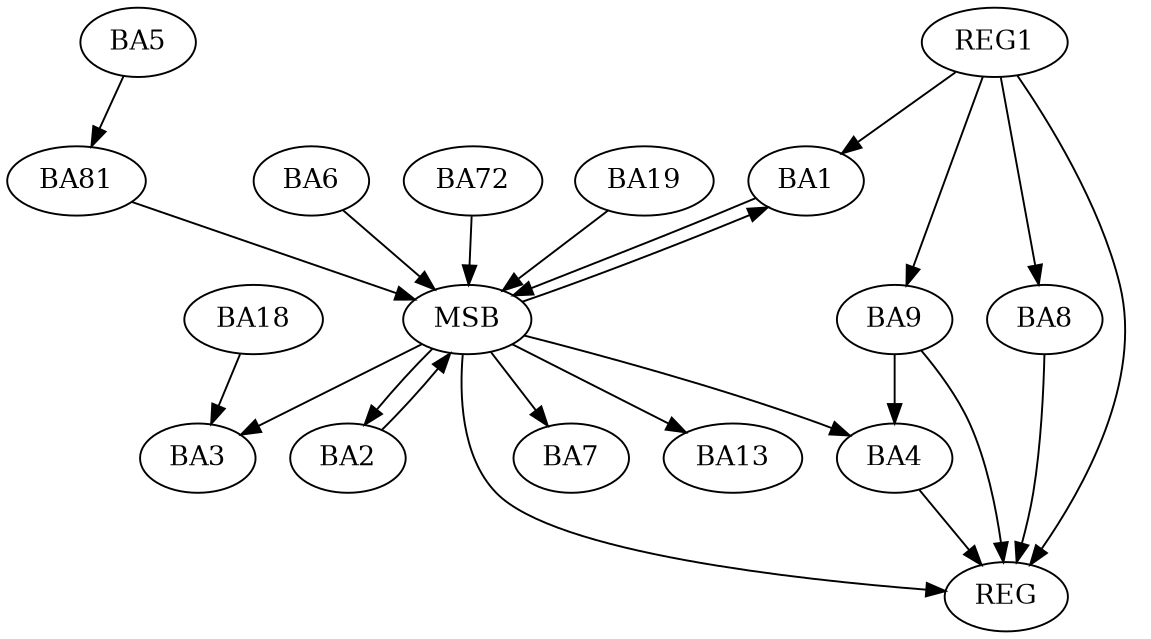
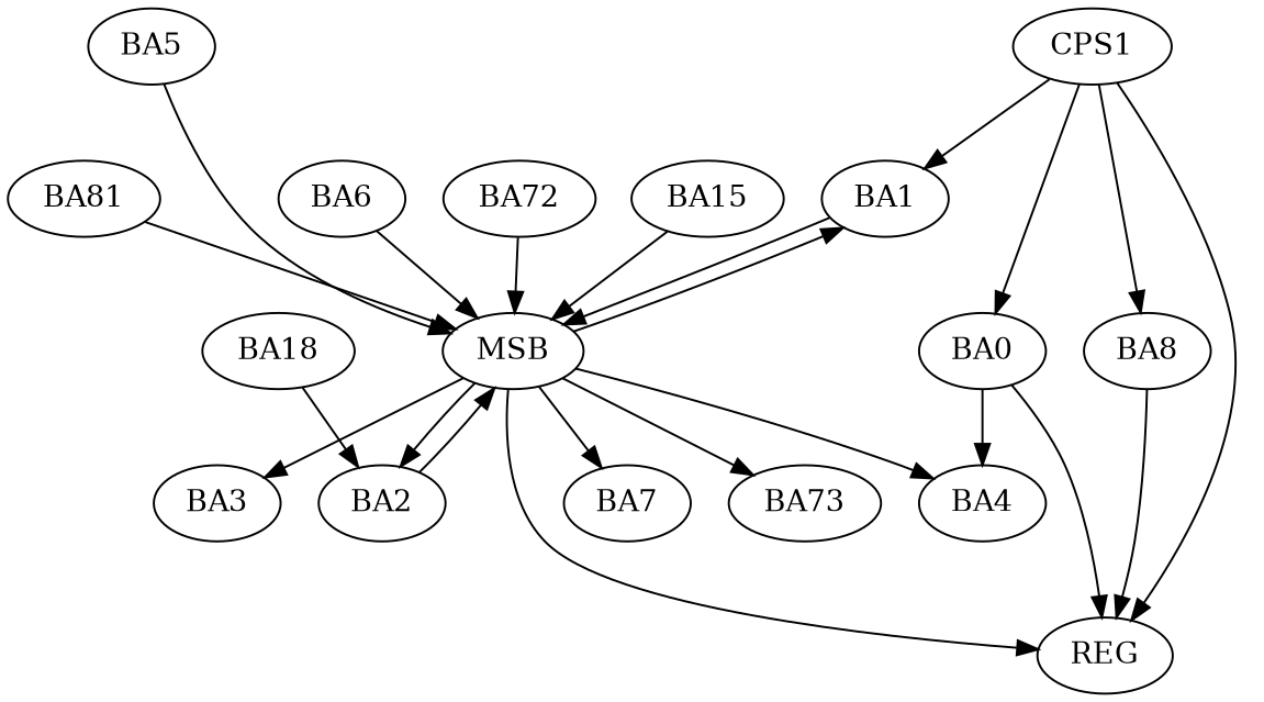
  strict digraph {
    n1 [label=BA1]
    n2 [label=MSB]
    n3 [label=BA2]
    n4 [label=BA3]
    n5 [label=BA4]
    n6 [label=REG]
    n7 [label=BA7]
-   n8 [label=BA13]
+   n8 [label=BA73]
    n9 [label=BA5]
    n10 [label=BA6]
    n11 [label=BA8]
-   n12 [label=BA9]
+   n12 [label=BA0]
    n13 [label=BA81]
    n14 [label=BA72]
-   n15 [label=BA19]
+   n15 [label=BA15]
    n16 [label=BA18]
-   n17 [label=REG1]
+   n17 [label=CPS1]
    n1 -> n2
    n2 -> n1
    n2 -> n3
    n2 -> n4
    n2 -> n5
    n2 -> n6
    n2 -> n7
    n2 -> n8
    n3 -> n2
-   n5 -> n6
-   n9 -> n13
+   n9 -> n2
    n10 -> n2
    n11 -> n6
    n12 -> n5
    n12 -> n6
    n13 -> n2
    n14 -> n2
    n15 -> n2
-   n16 -> n4
+   n16 -> n3
    n17 -> n1
    n17 -> n6
    n17 -> n11
    n17 -> n12
  }
